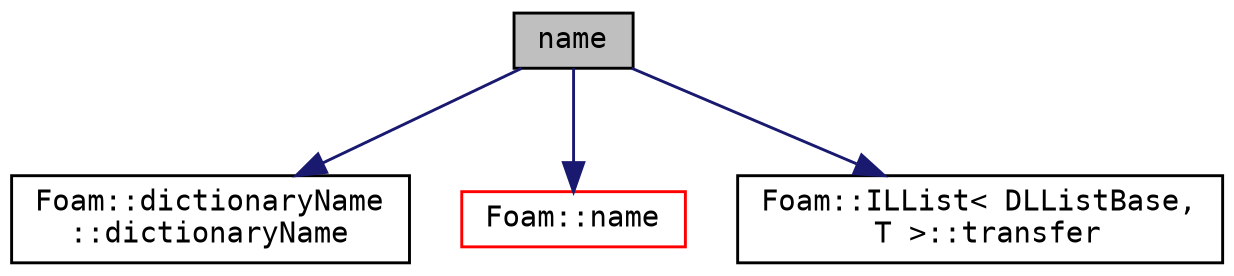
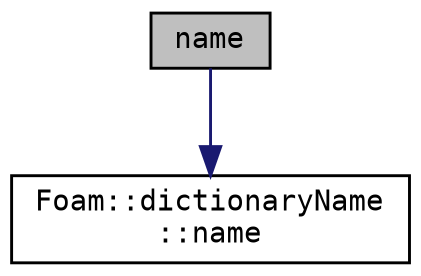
  digraph {
    fontname="DejaVu Sans Mono"
    rankdir=TB
    node [color=black fontname="DejaVu Sans Mono" fontsize=10 shape=record]
    edge [color=midnightblue fontname="DejaVu Sans Mono" fontsize=10 labelfontname=FreeSans labelfontsize=10 style=solid]
    n1 [fillcolor=grey75 fontcolor=black height=0.2 label=name style=filled width=0.4]
-   n2 [height=0.2 label="Foam::dictionaryName\l::dictionaryName" width=0.4]
-   n3 [color=red height=0.2 label="Foam::name" width=0.4]
-   n4 [height=0.2 label="Foam::ILList\< DLListBase,\l T \>::transfer" width=0.4]
+   n2 [height=0.2 label="Foam::dictionaryName\l::name" width=0.4]
    n1 -> n2
-   n1 -> n3
-   n1 -> n4
  }
